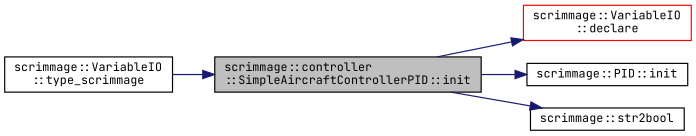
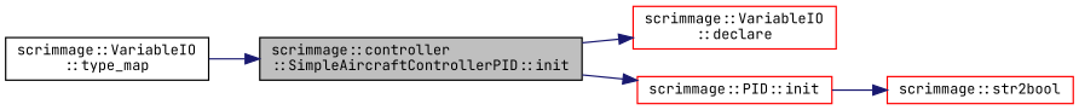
  digraph {
    fontname="JetBrains Mono"
    rankdir=LR
    node [color=red fillcolor=white fontname="JetBrains Mono" fontsize=10 shape=record style=filled]
    edge [color=midnightblue fontname="JetBrains Mono" fontsize=10 labelfontname=Helvetica labelfontsize=10 style=solid]
    n1 [color=black fillcolor=grey75 fontcolor=black height=0.2 label="scrimmage::controller\l::SimpleAircraftControllerPID::init" width=0.4]
    n2 [height=0.2 label="scrimmage::VariableIO\l::declare" width=0.4]
-   n3 [color=black height=0.2 label="scrimmage::PID::init" width=0.4]
-   n4 [color=black height=0.2 label="scrimmage::str2bool" width=0.4]
-   n5 [color=black height=0.2 label="scrimmage::VariableIO\l::type_scrimmage" width=0.4]
+   n3 [height=0.2 label="scrimmage::PID::init" width=0.4]
+   n4 [height=0.2 label="scrimmage::str2bool" width=0.4]
+   n5 [color=black height=0.2 label="scrimmage::VariableIO\l::type_map" width=0.4]
    n1 -> n2
    n1 -> n3
-   n1 -> n4
+   n3 -> n4
    n5 -> n1
  }
